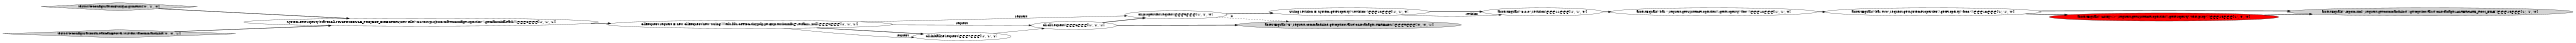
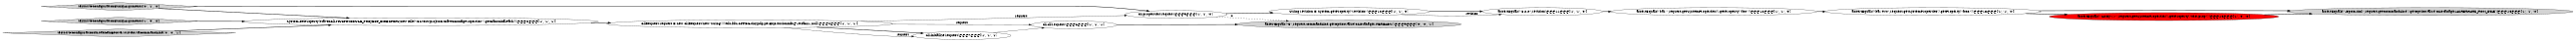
  digraph {
    rankdir=LR
    node [fillcolor=white shape=ellipse style=filled]
    edge [style=bold]
    n1 [label="assertEquals(\"bar two\",request.getSystemProperties().getProperty(\"foo2\"))@@@13@@@['1', '1', '0']"]
    n2 [fillcolor=red label="assertEquals(\"&x=y<>\",request.getSystemProperties().getProperty(\"test.prop\"))@@@14@@@['1', '0', '0']"]
    n3 [fillcolor=lightgray label="assertEquals(\"-Dpom.xml\",request.getCommandLine().getOptionValue(CLIManager.ALTERNATE_POM_FILE))@@@14@@@['1', '1', '0']"]
    n4 [label="cli.properties(request)@@@9@@@['1', '1', '0']"]
    n5 [label="String revision = System.getProperty(\"revision\")@@@10@@@['1', '1', '0']"]
    n6 [fillcolor=lightgray label="assertEquals(\"5\",request.commandLine.getOptionValue(CLIManager.THREADS))@@@9@@@['0', '0', '1']"]
    n7 [label="assertEquals(\"8.2.0\",revision)@@@11@@@['1', '1', '0']"]
+   n8 [fillcolor=lightgray label="testMVNConfigurationFunkyArguments['1', '0', '0']" shape=diamond]
    n9 [label="System.setProperty(MavenCli.MULTIMODULE_PROJECT_DIRECTORY,new File(\"src/test/projects/mavenConfigProperties\").getCanonicalPath())@@@3@@@['1', '1', '1']"]
    n10 [label="CliRequest request = new CliRequest(new String((((edu.fdu.CPPDG.tinypdg.pe.ExpressionInfo@194a321,null)@@@4@@@['1', '1', '1']"]
    n11 [fillcolor=lightgray label="testMVNConfigurationFunkyArguments['0', '1', '0']" shape=diamond]
    n12 [label="cli.initialize(request)@@@7@@@['1', '1', '1']"]
    n13 [label="cli.cli(request)@@@8@@@['1', '1', '1']"]
    n14 [label="assertEquals(\"bar \",request.getSystemProperties().getProperty(\"foo\"))@@@12@@@['1', '1', '0']"]
    n15 [fillcolor=lightgray label="testMVNConfigurationThreadCanBeOverwrittenViaCommandLine['0', '0', '1']" shape=diamond]
    n1 -> n2
    n1 -> n3
    n2 -> n3
    n4 -> n5
    n4 -> n6 [label=0 style=dashed]
    n5 -> n7
    n5 -> n7 [label=revision style=solid]
    n7 -> n14
+   n8 -> n9
    n9 -> n10
    n10 -> n4 [label=request style=solid]
    n10 -> n12
    n10 -> n12 [label=request style=solid]
    n10 -> n13 [label=request style=solid]
    n11 -> n9
    n12 -> n13 [style=solid]
-   n13 -> n4
+   n11 -> n4
    n13 -> n6
    n14 -> n1
    n15 -> n9
  }
